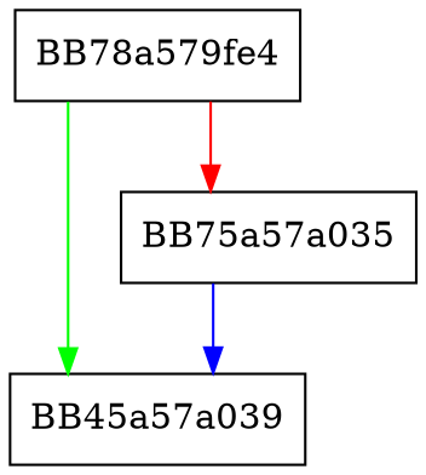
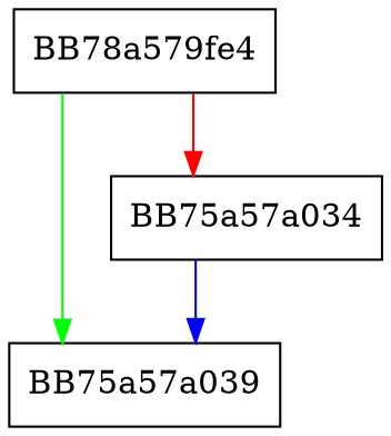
  digraph {
    fontname="DejaVu Serif"
    splines=ortho
    node [fontname="DejaVu Serif" shape=box]
    edge [fontname="DejaVu Serif"]
    n1 [label=BB78a579fe4]
-   BB75a57a039 [label=BB45a57a039]
-   BB75a57a035
+   BB75a57a039
+   BB75a57a035 [label=BB75a57a034]
    n1 -> BB75a57a039 [color=green]
    n1 -> BB75a57a035 [color=red]
    BB75a57a035 -> BB75a57a039 [color=blue]
  }
